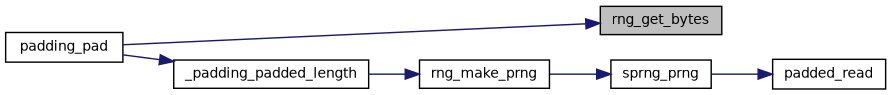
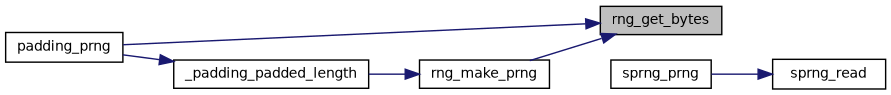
  digraph {
    rankdir=RL
    node [color=black fillcolor=white fontname=Helvetica fontsize=10 shape=record style=filled]
    edge [color=midnightblue dir=back fontname=Helvetica fontsize=10 labelfontname=Helvetica labelfontsize=10 style=solid]
    n1 [fillcolor=grey75 fontcolor=black height=0.2 label=rng_get_bytes width=0.4]
-   n2 [height=0.2 label=padding_pad width=0.4]
+   n2 [height=0.2 label=padding_prng width=0.4]
    n3 [height=0.2 label=rng_make_prng width=0.4]
    n4 [height=0.2 label=_padding_padded_length width=0.4]
-   n5 [height=0.2 label=padded_read width=0.4]
+   n5 [height=0.2 label=sprng_read width=0.4]
    n6 [height=0.2 label=sprng_prng width=0.4]
    n1 -> n2
-   n6 -> n3
+   n1 -> n3
    n3 -> n4
    n4 -> n2
    n5 -> n6
  }
